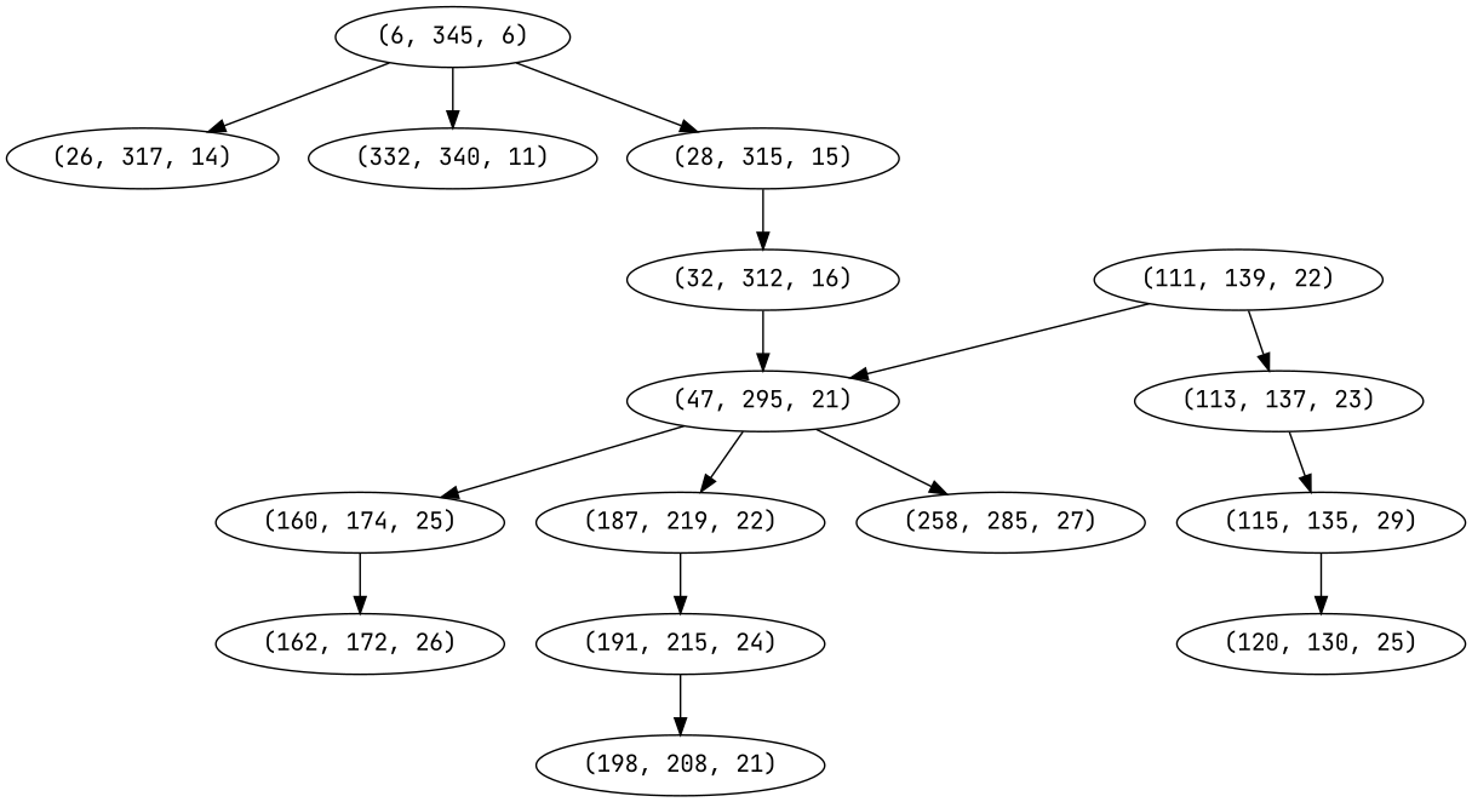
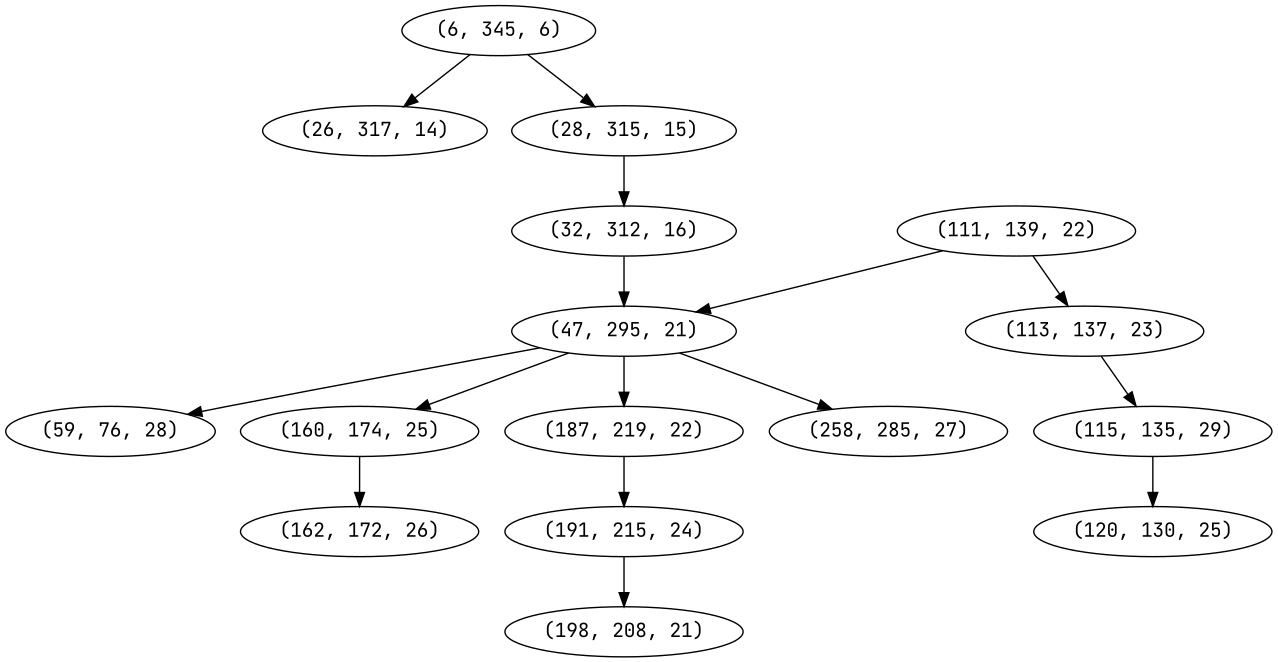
  digraph {
    fontname="JetBrains Mono"
    node [fontname="JetBrains Mono"]
    edge [fontname="JetBrains Mono"]
    "(6, 345, 6)"
    "(26, 317, 14)"
-   "(332, 340, 11)"
    "(28, 315, 15)"
    "(32, 312, 16)"
    "(47, 295, 21)"
+   "(59, 76, 28)"
    "(160, 174, 25)"
    "(187, 219, 22)"
    "(258, 285, 27)"
    "(111, 139, 22)"
    "(113, 137, 23)"
    "(162, 172, 26)"
    "(191, 215, 24)"
    n15 [label="(115, 135, 29)"]
    "(120, 130, 25)"
    n17 [label="(198, 208, 21)"]
    "(6, 345, 6)" -> "(26, 317, 14)"
-   "(6, 345, 6)" -> "(332, 340, 11)"
    "(6, 345, 6)" -> "(28, 315, 15)"
    "(28, 315, 15)" -> "(32, 312, 16)"
    "(32, 312, 16)" -> "(47, 295, 21)"
+   "(47, 295, 21)" -> "(59, 76, 28)"
    "(47, 295, 21)" -> "(160, 174, 25)"
    "(47, 295, 21)" -> "(187, 219, 22)"
    "(47, 295, 21)" -> "(258, 285, 27)"
    "(160, 174, 25)" -> "(162, 172, 26)"
    "(187, 219, 22)" -> "(191, 215, 24)"
    "(111, 139, 22)" -> "(47, 295, 21)"
    "(111, 139, 22)" -> "(113, 137, 23)"
    "(113, 137, 23)" -> n15
    "(191, 215, 24)" -> n17
    n15 -> "(120, 130, 25)"
  }
